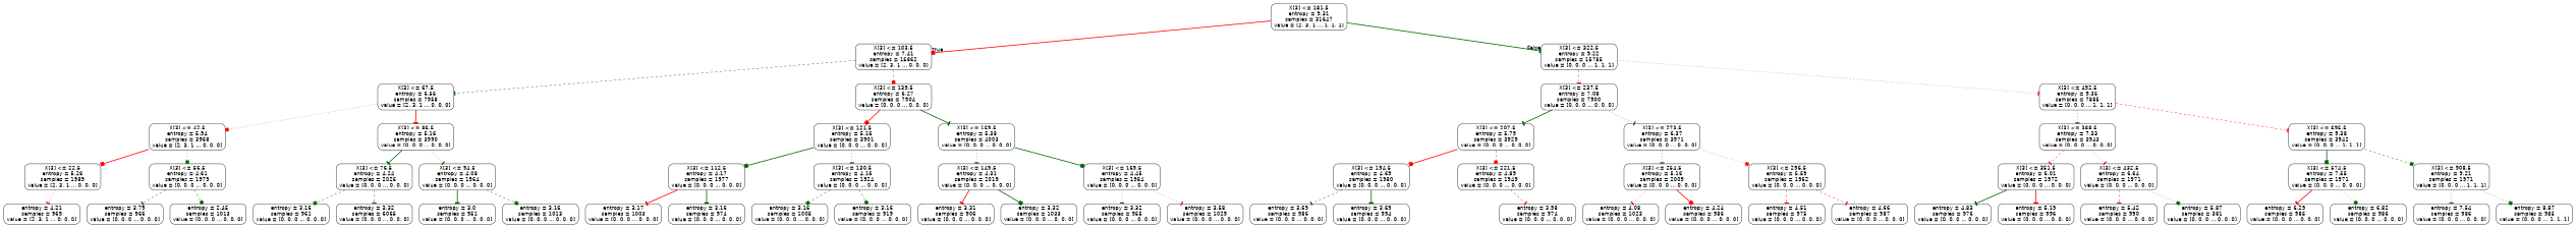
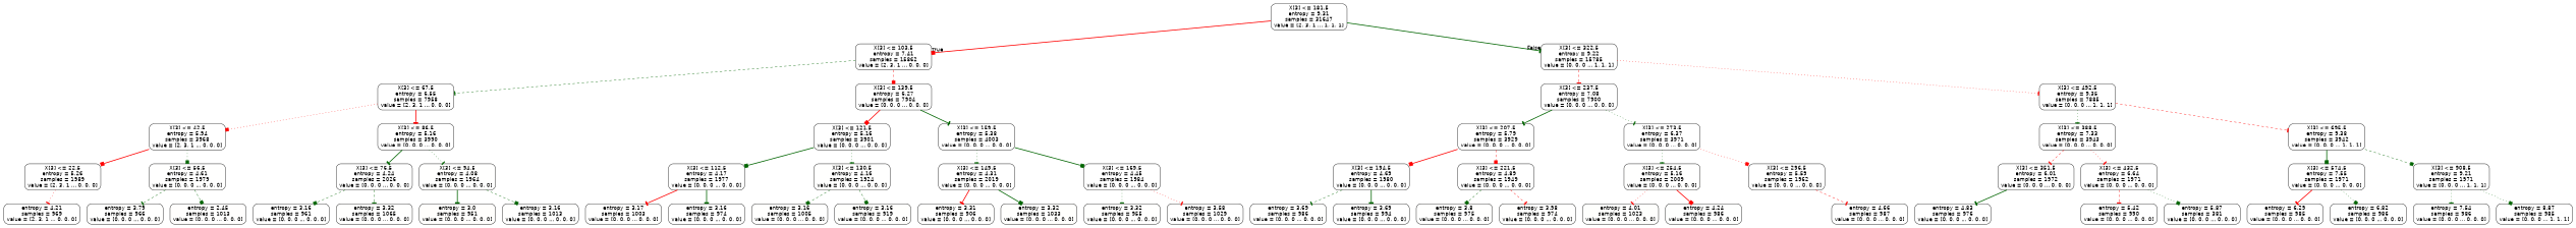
  digraph {
    node [color=black fillcolor="#ffffff" fontname=helvetica shape=box style="filled, rounded"]
    edge [arrowhead=tee color=darkgreen fontname=helvetica style=bold]
    n1 [label="X[3] <= 181.5\nentropy = 9.31\nsamples = 31647\nvalue = [2, 3, 1 ... 1, 1, 1]"]
    n2 [label="X[3] <= 103.5\nentropy = 7.41\nsamples = 15862\nvalue = [2, 3, 1 ... 0, 0, 0]"]
    n3 [label="X[3] <= 322.5\nentropy = 9.22\nsamples = 15785\nvalue = [0, 0, 0 ... 1, 1, 1]"]
    n4 [label="X[3] <= 67.5\nentropy = 6.55\nsamples = 7958\nvalue = [2, 3, 1 ... 0, 0, 0]"]
    n5 [label="X[3] <= 139.5\nentropy = 6.27\nsamples = 7904\nvalue = [0, 0, 0 ... 0, 0, 0]"]
    n6 [label="X[3] <= 237.5\nentropy = 7.08\nsamples = 7900\nvalue = [0, 0, 0 ... 0, 0, 0]"]
    n7 [label="X[3] <= 492.5\nentropy = 9.35\nsamples = 7885\nvalue = [0, 0, 0 ... 1, 1, 1]"]
    n8 [label="X[3] <= 42.5\nentropy = 5.94\nsamples = 3968\nvalue = [2, 3, 1 ... 0, 0, 0]"]
    n9 [label="X[3] <= 86.5\nentropy = 5.16\nsamples = 3990\nvalue = [0, 0, 0 ... 0, 0, 0]"]
    n10 [label="X[3] <= 121.5\nentropy = 5.16\nsamples = 3901\nvalue = [0, 0, 0 ... 0, 0, 0]"]
    n11 [label="X[3] <= 159.5\nentropy = 5.38\nsamples = 4003\nvalue = [0, 0, 0 ... 0, 0, 0]"]
    n12 [label="X[3] <= 22.5\nentropy = 5.26\nsamples = 1989\nvalue = [2, 3, 1 ... 0, 0, 0]"]
    n13 [fillcolor="#fffffe" label="X[3] <= 56.5\nentropy = 4.61\nsamples = 1979\nvalue = [0, 0, 0 ... 0, 0, 0]"]
    n14 [label="X[3] <= 76.5\nentropy = 4.24\nsamples = 2026\nvalue = [0, 0, 0 ... 0, 0, 0]"]
    n15 [fillcolor="#fffffe" label="X[3] <= 94.5\nentropy = 4.08\nsamples = 1964\nvalue = [0, 0, 0 ... 0, 0, 0]"]
    n16 [label="entropy = 4.21\nsamples = 969\nvalue = [2, 3, 1 ... 0, 0, 0]"]
    n17 [fillcolor="#fffffe" label="entropy = 3.79\nsamples = 966\nvalue = [0, 0, 0 ... 0, 0, 0]"]
    n18 [fillcolor="#fffefd" label="entropy = 2.45\nsamples = 1013\nvalue = [0, 0, 0 ... 0, 0, 0]"]
    n19 [label="entropy = 3.16\nsamples = 961\nvalue = [0, 0, 0 ... 0, 0, 0]"]
-   n20 [fillcolor="#fffffe" label="entropy = 3.32\nsamples = 6065\nvalue = [0, 0, 0 ... 0, 0, 0]"]
+   n20 [fillcolor="#fffffe" label="entropy = 3.32\nsamples = 1065\nvalue = [0, 0, 0 ... 0, 0, 0]"]
    n21 [fillcolor="#fffefc" label="entropy = 3.0\nsamples = 951\nvalue = [0, 0, 0 ... 0, 0, 0]"]
    n22 [fillcolor="#fffffe" label="entropy = 3.16\nsamples = 1013\nvalue = [0, 0, 0 ... 0, 0, 0]"]
    n23 [label="X[3] <= 112.5\nentropy = 4.17\nsamples = 1977\nvalue = [0, 0, 0 ... 0, 0, 0]"]
    n24 [fillcolor="#fffffe" label="X[3] <= 130.5\nentropy = 4.16\nsamples = 1924\nvalue = [0, 0, 0 ... 0, 0, 0]"]
    n25 [label="X[3] <= 149.5\nentropy = 4.31\nsamples = 2019\nvalue = [0, 0, 0 ... 0, 0, 0]"]
    n26 [label="X[3] <= 169.5\nentropy = 4.45\nsamples = 1984\nvalue = [0, 0, 0 ... 0, 0, 0]"]
    n27 [fillcolor="#fffffe" label="entropy = 3.17\nsamples = 1003\nvalue = [0, 0, 0 ... 0, 0, 0]"]
    n28 [label="entropy = 3.16\nsamples = 974\nvalue = [0, 0, 0 ... 0, 0, 0]"]
    n29 [fillcolor="#fffffe" label="entropy = 3.16\nsamples = 1005\nvalue = [0, 0, 0 ... 0, 0, 0]"]
    n30 [fillcolor="#fffffd" label="entropy = 3.16\nsamples = 919\nvalue = [0, 0, 0 ... 0, 0, 0]"]
    n31 [fillcolor="#fffffe" label="entropy = 3.31\nsamples = 906\nvalue = [0, 0, 0 ... 0, 0, 0]"]
    n32 [fillcolor="#fffffd" label="entropy = 3.32\nsamples = 1033\nvalue = [0, 0, 0 ... 0, 0, 0]"]
    n33 [fillcolor="#fffffe" label="entropy = 3.32\nsamples = 955\nvalue = [0, 0, 0 ... 0, 0, 0]"]
    n34 [label="entropy = 3.58\nsamples = 1029\nvalue = [0, 0, 0 ... 0, 0, 0]"]
    n35 [label="X[3] <= 207.5\nentropy = 5.79\nsamples = 3929\nvalue = [0, 0, 0 ... 0, 0, 0]"]
    n36 [label="X[3] <= 273.5\nentropy = 6.37\nsamples = 3971\nvalue = [0, 0, 0 ... 0, 0, 0]"]
    n37 [label="X[3] <= 388.5\nentropy = 7.33\nsamples = 3943\nvalue = [0, 0, 0 ... 0, 0, 0]"]
    n38 [label="X[3] <= 695.5\nentropy = 9.38\nsamples = 3942\nvalue = [0, 0, 0 ... 1, 1, 1]"]
    n39 [label="X[3] <= 194.5\nentropy = 4.69\nsamples = 1980\nvalue = [0, 0, 0 ... 0, 0, 0]"]
    n40 [label="X[3] <= 221.5\nentropy = 4.89\nsamples = 1949\nvalue = [0, 0, 0 ... 0, 0, 0]"]
    n41 [fillcolor="#fffffe" label="X[3] <= 254.5\nentropy = 5.16\nsamples = 2009\nvalue = [0, 0, 0 ... 0, 0, 0]"]
    n42 [label="X[3] <= 296.5\nentropy = 5.59\nsamples = 1962\nvalue = [0, 0, 0 ... 0, 0, 0]"]
    n43 [fillcolor="#fffffe" label="entropy = 3.69\nsamples = 986\nvalue = [0, 0, 0 ... 0, 0, 0]"]
    n44 [label="entropy = 3.69\nsamples = 994\nvalue = [0, 0, 0 ... 0, 0, 0]"]
+   n45 [fillcolor="#fffffe" label="entropy = 3.8\nsamples = 975\nvalue = [0, 0, 0 ... 0, 0, 0]"]
    n46 [fillcolor="#fffffe" label="entropy = 3.98\nsamples = 974\nvalue = [0, 0, 0 ... 0, 0, 0]"]
-   n47 [fillcolor="#fefffd" label="entropy = 4.08\nsamples = 1023\nvalue = [0, 0, 0 ... 0, 0, 0]"]
+   n47 [fillcolor="#fefffd" label="entropy = 4.01\nsamples = 1023\nvalue = [0, 0, 0 ... 0, 0, 0]"]
    n48 [fillcolor="#fefffe" label="entropy = 4.24\nsamples = 986\nvalue = [0, 0, 0 ... 0, 0, 0]"]
-   n49 [fillcolor="#fffffe" label="entropy = 4.51\nsamples = 975\nvalue = [0, 0, 0 ... 0, 0, 0]"]
    n50 [label="entropy = 4.66\nsamples = 987\nvalue = [0, 0, 0 ... 0, 0, 0]"]
    n51 [label="X[3] <= 351.5\nentropy = 6.01\nsamples = 1972\nvalue = [0, 0, 0 ... 0, 0, 0]"]
    n52 [label="X[3] <= 432.5\nentropy = 6.64\nsamples = 1971\nvalue = [0, 0, 0 ... 0, 0, 0]"]
    n53 [label="X[3] <= 574.5\nentropy = 7.55\nsamples = 1971\nvalue = [0, 0, 0 ... 0, 0, 0]"]
    n54 [label="X[3] <= 908.5\nentropy = 9.21\nsamples = 1971\nvalue = [0, 0, 0 ... 1, 1, 1]"]
    n55 [label="entropy = 4.83\nsamples = 976\nvalue = [0, 0, 0 ... 0, 0, 0]"]
-   n56 [label="entropy = 5.19\nsamples = 996\nvalue = [0, 0, 0 ... 0, 0, 0]"]
    n57 [label="entropy = 5.42\nsamples = 990\nvalue = [0, 0, 0 ... 0, 0, 0]"]
    n58 [label="entropy = 5.87\nsamples = 381\nvalue = [0, 0, 0 ... 0, 0, 0]"]
    n59 [label="entropy = 6.29\nsamples = 985\nvalue = [0, 0, 0 ... 0, 0, 0]"]
    n60 [fillcolor="#feffff" label="entropy = 6.82\nsamples = 986\nvalue = [0, 0, 0 ... 0, 0, 0]"]
    n61 [label="entropy = 7.54\nsamples = 986\nvalue = [0, 0, 0 ... 0, 0, 0]"]
    n62 [label="entropy = 8.87\nsamples = 985\nvalue = [0, 0, 0 ... 1, 1, 1]"]
    n1 -> n2 [arrowhead=box color=red headlabel=True labelangle=45 labeldistance=2.5]
    n1 -> n3 [headlabel=False labelangle=-45 labeldistance=2.5]
    n2 -> n4 [style=dashed]
    n2 -> n5 [arrowhead=box color=red style=dashed]
    n3 -> n6 [color=red style=dashed]
    n3 -> n7 [color=red style=dotted]
    n4 -> n8 [arrowhead=box color=red style=dotted]
    n4 -> n9 [color=red]
    n5 -> n10 [arrowhead=box color=red]
    n5 -> n11
    n6 -> n35
    n6 -> n36 [style=dotted]
    n7 -> n37 [style=dotted]
    n7 -> n38 [color=red style=dashed]
    n8 -> n12 [arrowhead=box color=red]
    n8 -> n13 [arrowhead=box style=dotted]
    n9 -> n14
    n9 -> n15 [style=dotted]
    n10 -> n23 [arrowhead=box]
    n10 -> n24 [style=dotted]
    n11 -> n25 [style=dotted]
    n11 -> n26 [arrowhead=box]
    n12 -> n16 [color=red style=dotted]
    n13 -> n17 [style=dashed]
    n13 -> n18 [arrowhead=box style=dashed]
    n14 -> n19 [arrowhead=box style=dashed]
    n14 -> n20 [style=dashed]
    n15 -> n21
    n15 -> n22 [arrowhead=box style=dashed]
    n23 -> n27 [color=red]
    n23 -> n28
    n24 -> n29 [arrowhead=box style=dashed]
    n24 -> n30 [arrowhead=box style=dashed]
    n25 -> n31 [color=red]
    n25 -> n32 [arrowhead=box]
    n26 -> n33 [style=dotted]
    n26 -> n34 [color=red style=dotted]
    n35 -> n39 [arrowhead=box color=red]
    n35 -> n40 [arrowhead=box color=red style=dashed]
    n36 -> n41 [style=dotted]
    n36 -> n42 [arrowhead=box color=red style=dotted]
    n37 -> n51 [color=red style=dashed]
    n37 -> n52 [color=red style=dotted]
    n38 -> n53 [arrowhead=box]
    n38 -> n54 [arrowhead=box style=dashed]
    n39 -> n43 [style=dashed]
    n39 -> n44
+   n40 -> n45 [arrowhead=box style=dashed]
    n40 -> n46 [color=red style=dashed]
    n41 -> n47 [color=red style=dotted]
    n41 -> n48 [arrowhead=box color=red]
-   n42 -> n49 [color=red style=dashed]
    n42 -> n50 [color=red style=dashed]
    n51 -> n55
-   n51 -> n56 [color=red]
    n52 -> n57 [color=red style=dashed]
    n52 -> n58 [arrowhead=box style=dotted]
    n53 -> n59 [color=red]
    n53 -> n60 [arrowhead=box style=dotted]
    n54 -> n61 [style=dotted]
    n54 -> n62 [arrowhead=box style=dotted]
  }
